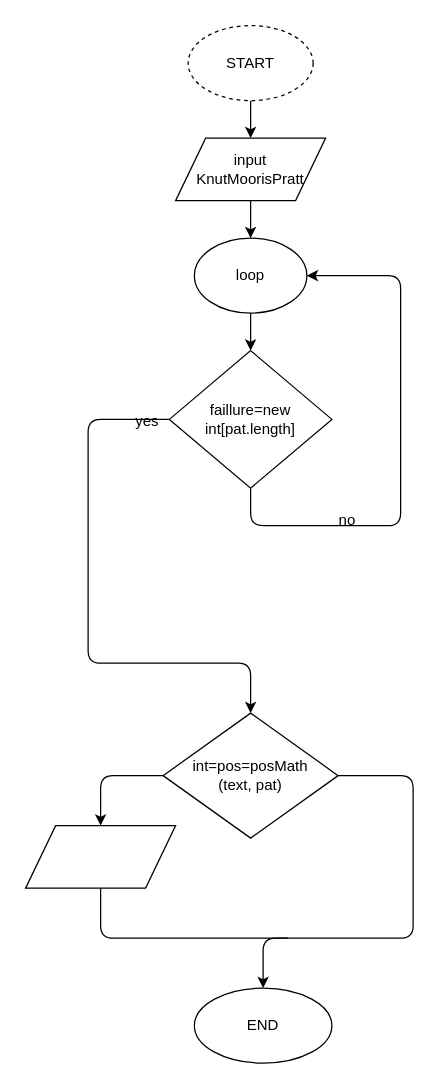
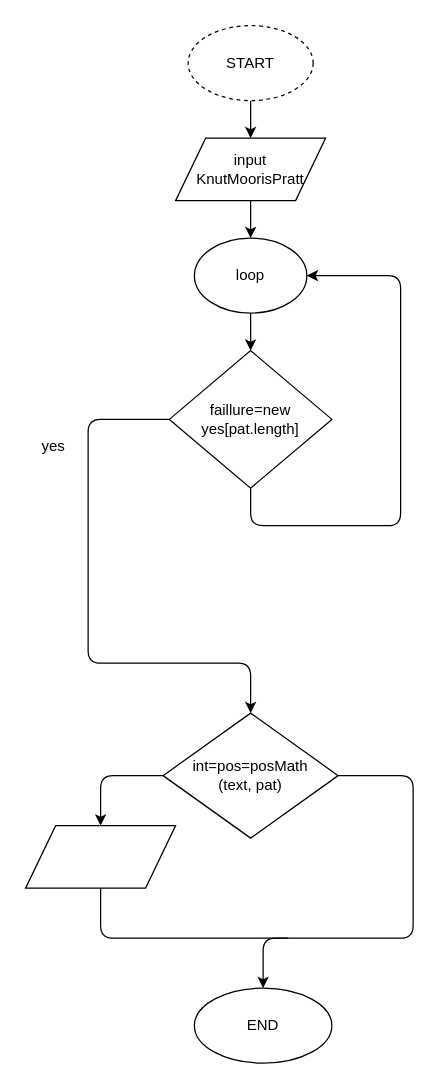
  <mxCell id="0" />
  <mxCell id="1" parent="0" />
  <mxCell id="2" value="" style="edgeStyle=orthogonalEdgeStyle;rounded=0;orthogonalLoop=1;jettySize=auto;html=1;" edge="1" parent="1" source="3" target="5"><mxGeometry relative="1" as="geometry"><mxPoint x="200" y="120" as="targetPoint" /></mxGeometry></mxCell>
  <mxCell id="3" value="START" style="ellipse;whiteSpace=wrap;html=1;dashed=1;" vertex="1" parent="1"><mxGeometry x="150" y="20" width="100" height="60" as="geometry" /></mxCell>
  <mxCell id="4" value="" style="edgeStyle=orthogonalEdgeStyle;rounded=0;orthogonalLoop=1;jettySize=auto;html=1;" edge="1" parent="1" source="5"><mxGeometry relative="1" as="geometry"><mxPoint x="200" y="190" as="targetPoint" /></mxGeometry></mxCell>
  <mxCell id="5" value="input&lt;br&gt;KnutMoorisPratt" style="shape=parallelogram;perimeter=parallelogramPerimeter;whiteSpace=wrap;html=1;" vertex="1" parent="1"><mxGeometry x="140" y="110" width="120" height="50" as="geometry" /></mxCell>
  <mxCell id="6" value="" style="edgeStyle=orthogonalEdgeStyle;rounded=0;orthogonalLoop=1;jettySize=auto;html=1;" edge="1" parent="1" source="7" target="8"><mxGeometry relative="1" as="geometry"><mxPoint x="200" y="290" as="targetPoint" /></mxGeometry></mxCell>
  <mxCell id="7" value="loop" style="ellipse;whiteSpace=wrap;html=1;" vertex="1" parent="1"><mxGeometry x="155" y="190" width="90" height="60" as="geometry" /></mxCell>
- <mxCell id="8" value="faillure=new int[pat.length]" style="rhombus;whiteSpace=wrap;html=1;" vertex="1" parent="1"><mxGeometry x="135" y="280" width="130" height="110" as="geometry" /></mxCell>
+ <mxCell id="8" value="faillure=new yes[pat.length]" style="rhombus;whiteSpace=wrap;html=1;" vertex="1" parent="1"><mxGeometry x="135" y="280" width="130" height="110" as="geometry" /></mxCell>
  <mxCell id="9" value="" style="endArrow=classic;html=1;exitX=0.5;exitY=1;exitDx=0;exitDy=0;entryX=1;entryY=0.5;entryDx=0;entryDy=0;" edge="1" parent="1" source="8" target="7"><mxGeometry width="50" height="50" relative="1" as="geometry"><mxPoint x="230" y="440" as="sourcePoint" /><mxPoint x="250" y="230" as="targetPoint" /><Array as="points"><mxPoint x="200" y="420" /><mxPoint x="320" y="420" /><mxPoint x="320" y="220" /></Array></mxGeometry></mxCell>
- <mxCell id="10" value="no" style="text;html=1;align=center;verticalAlign=middle;resizable=0;points=[];autosize=1;" vertex="1" parent="1"><mxGeometry x="262" y="406" width="30" height="20" as="geometry" /></mxCell>
  <mxCell id="11" value="" style="endArrow=classic;html=1;exitX=0;exitY=0.5;exitDx=0;exitDy=0;" edge="1" parent="1" source="8"><mxGeometry width="50" height="50" relative="1" as="geometry"><mxPoint x="160" y="390" as="sourcePoint" /><mxPoint x="200" y="570" as="targetPoint" /><Array as="points"><mxPoint x="70" y="335" /><mxPoint x="70" y="530" /><mxPoint x="200" y="530" /></Array></mxGeometry></mxCell>
- <mxCell id="12" value="yes" style="text;html=1;align=center;verticalAlign=middle;resizable=0;points=[];autosize=1;" vertex="1" parent="1"><mxGeometry x="102" y="327" width="30" height="20" as="geometry" /></mxCell>
+ <mxCell id="12" value="yes" style="text;html=1;align=center;verticalAlign=middle;resizable=0;points=[];autosize=1;" vertex="1" parent="1"><mxGeometry x="27" y="347" width="30" height="20" as="geometry" /></mxCell>
  <mxCell id="13" value="int=pos=posMath&lt;br&gt;(text, pat)" style="rhombus;whiteSpace=wrap;html=1;" vertex="1" parent="1"><mxGeometry x="130" y="570" width="140" height="100" as="geometry" /></mxCell>
  <mxCell id="14" value="" style="endArrow=classic;html=1;exitX=1;exitY=0.5;exitDx=0;exitDy=0;" edge="1" parent="1" source="13"><mxGeometry width="50" height="50" relative="1" as="geometry"><mxPoint x="160" y="700" as="sourcePoint" /><mxPoint x="210" y="790" as="targetPoint" /><Array as="points"><mxPoint x="330" y="620" /><mxPoint x="330" y="750" /><mxPoint x="210" y="750" /></Array></mxGeometry></mxCell>
  <mxCell id="15" value="" style="endArrow=classic;html=1;exitX=0;exitY=0.5;exitDx=0;exitDy=0;" edge="1" parent="1" source="13" target="16"><mxGeometry width="50" height="50" relative="1" as="geometry"><mxPoint x="160" y="700" as="sourcePoint" /><mxPoint x="80" y="670" as="targetPoint" /><Array as="points"><mxPoint x="80" y="620" /></Array></mxGeometry></mxCell>
  <mxCell id="16" value="" style="shape=parallelogram;perimeter=parallelogramPerimeter;whiteSpace=wrap;html=1;" vertex="1" parent="1"><mxGeometry x="20" y="660" width="120" height="50" as="geometry" /></mxCell>
  <mxCell id="17" value="" style="endArrow=none;html=1;entryX=0.5;entryY=1;entryDx=0;entryDy=0;" edge="1" parent="1" target="16"><mxGeometry width="50" height="50" relative="1" as="geometry"><mxPoint x="230" y="750" as="sourcePoint" /><mxPoint x="120" y="740" as="targetPoint" /><Array as="points"><mxPoint x="80" y="750" /></Array></mxGeometry></mxCell>
  <mxCell id="18" value="END" style="ellipse;whiteSpace=wrap;html=1;" vertex="1" parent="1"><mxGeometry x="155" y="790" width="110" height="60" as="geometry" /></mxCell>
